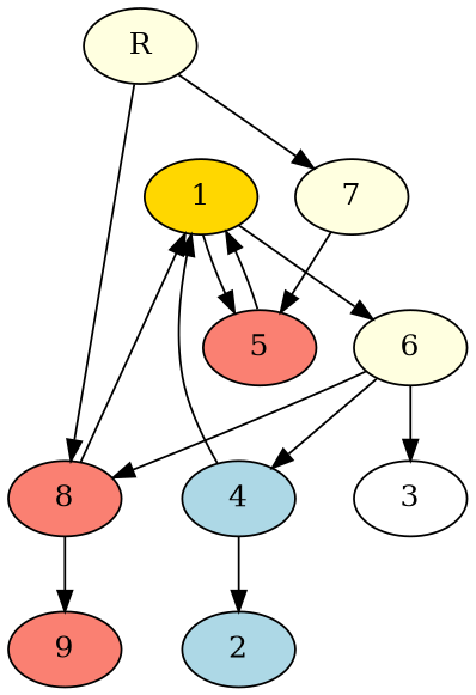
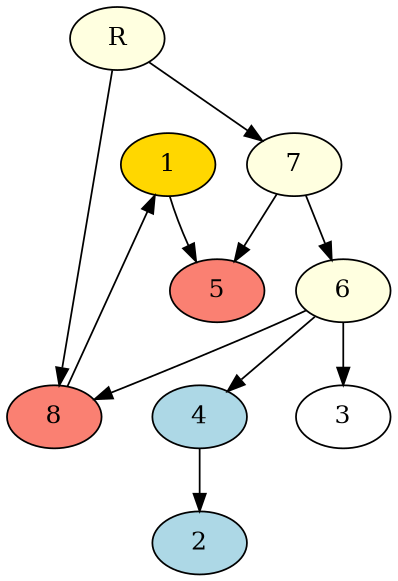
  digraph {
    node [fillcolor=salmon style=filled]
    1 [fillcolor=gold]
    5
    4 [fillcolor=lightblue]
    2 [fillcolor=lightblue]
    6 [fillcolor=lightyellow]
    3 [fillcolor=white]
    8
-   9
    7 [fillcolor=lightyellow]
    R [fillcolor=lightyellow]
    1 -> 5
-   5 -> 1
-   4 -> 1
    4 -> 2
    6 -> 4
    6 -> 3
    6 -> 8
    8 -> 1
-   8 -> 9
    7 -> 5
-   1 -> 6
+   7 -> 6
    R -> 8
    R -> 7
  }
